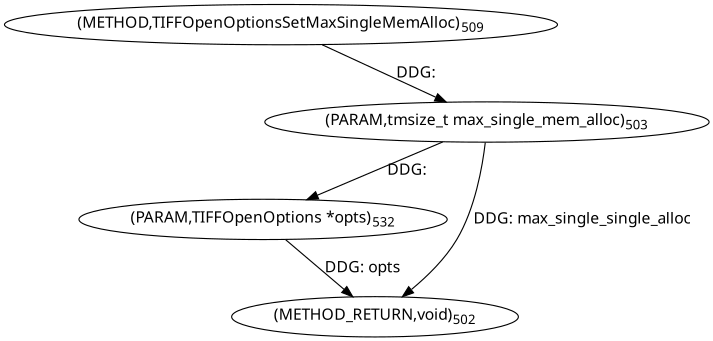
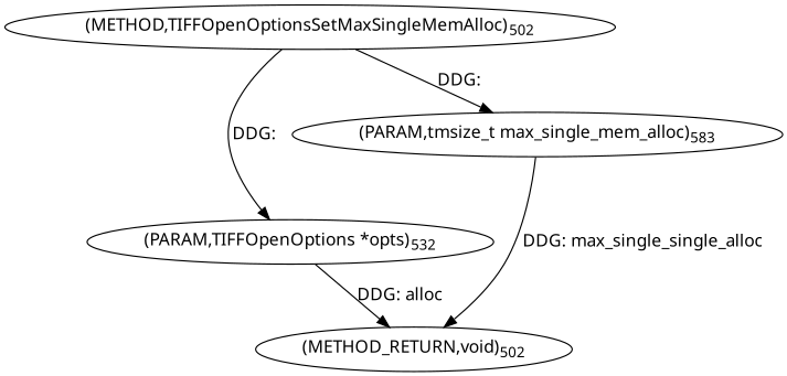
  digraph {
    fontname="Noto Sans"
    node [fontname="Noto Sans"]
    edge [fontname="Noto Sans"]
-   n1 [label=<(METHOD,TIFFOpenOptionsSetMaxSingleMemAlloc)<SUB>509</SUB>>]
+   n1 [label=<(METHOD,TIFFOpenOptionsSetMaxSingleMemAlloc)<SUB>502</SUB>>]
    n2 [label=<(PARAM,TIFFOpenOptions *opts)<SUB>532</SUB>>]
-   n3 [label=<(PARAM,tmsize_t max_single_mem_alloc)<SUB>503</SUB>>]
+   n3 [label=<(PARAM,tmsize_t max_single_mem_alloc)<SUB>583</SUB>>]
    n4 [label=<(METHOD_RETURN,void)<SUB>502</SUB>>]
-   n3 -> n2 [label="DDG: "]
+   n1 -> n2 [label="DDG: "]
    n1 -> n3 [label="DDG: "]
-   n2 -> n4 [label="DDG: opts"]
+   n2 -> n4 [label="DDG: alloc"]
    n3 -> n4 [label="DDG: max_single_single_alloc"]
  }
